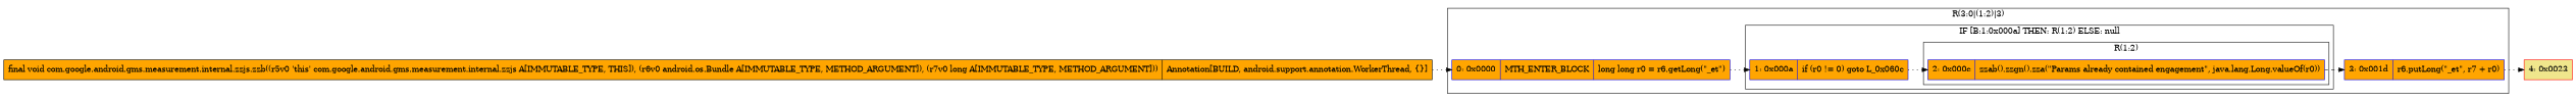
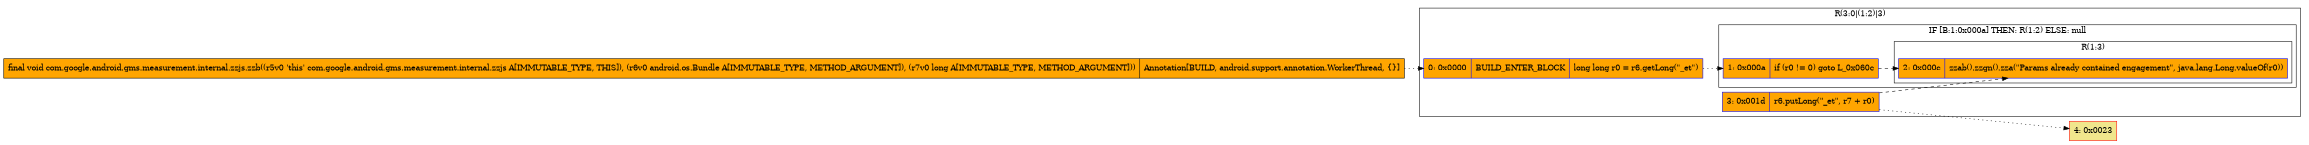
  digraph {
    rankdir=LR
    node [color=blue fillcolor=orange shape=record style=filled]
    edge [style=dotted]
    n1 [label="{2\:\ 0x000c|zzab().zzgn().zza(\"Params already contained engagement\", java.lang.Long.valueOf(r0))\l}"]
    n2 [label="{1\:\ 0x000a|if (r0 != 0) goto L_0x060c\l}"]
-   n3 [label="{0\:\ 0x0000|MTH_ENTER_BLOCK\l|long long r0 = r6.getLong(\"_et\")\l}"]
+   n3 [label="{0\:\ 0x0000|BUILD_ENTER_BLOCK\l|long long r0 = r6.getLong(\"_et\")\l}"]
    n4 [label="{3\:\ 0x001d|r6.putLong(\"_et\", r7 + r0)\l}"]
    n5 [color=red fillcolor=khaki label="{4\:\ 0x0023}"]
    n6 [label="{final void com.google.android.gms.measurement.internal.zzjs.zzb((r5v0 'this' com.google.android.gms.measurement.internal.zzjs A[IMMUTABLE_TYPE, THIS]), (r6v0 android.os.Bundle A[IMMUTABLE_TYPE, METHOD_ARGUMENT]), (r7v0 long A[IMMUTABLE_TYPE, METHOD_ARGUMENT]))  | Annotation[BUILD, android.support.annotation.WorkerThread, \{\}]\l}" color=""]
    subgraph cluster_1 {
      label="R(3:0|(1:2)|3)"
      n3
      n4
      subgraph cluster_2 {
        label="IF [B:1:0x000a] THEN: R(1:2) ELSE: null"
        n2
        subgraph cluster_3 {
-         label="R(1:2)"
+         label="R(1:3)"
          n1
        }
      }
    }
-   n1 -> n4 [style=dashed]
-   n2 -> n1
+   n4 -> n1 [style=dashed]
+   n2 -> n1 [style=dashed]
    n3 -> n2
    n4 -> n5
    n6 -> n3
  }
